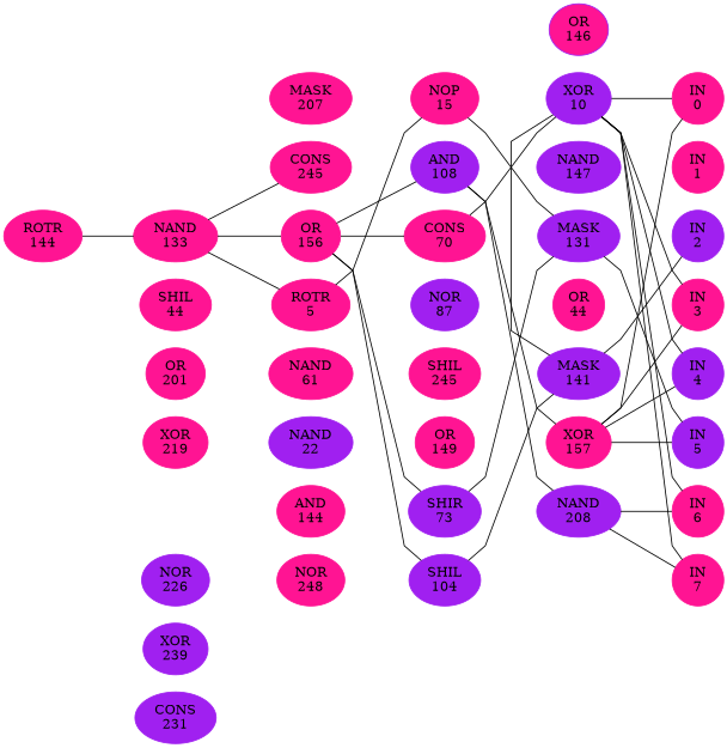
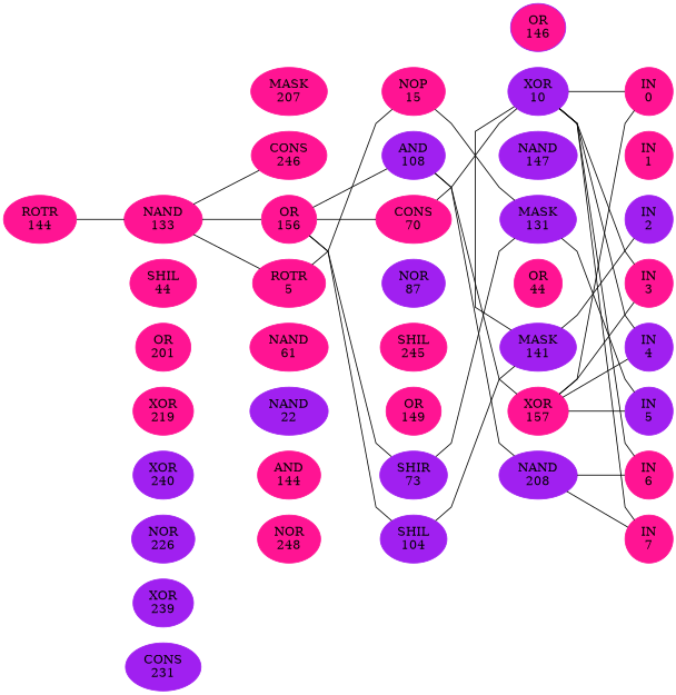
  graph {
    ordering=out
    rankdir=LR
    ranksep=0.75
    splines=polyline
    node [color=deeppink style=filled]
    edge [style=invis]
    n1 [label="IN\n0"]
    n2 [label="IN\n1"]
    n3 [color=purple label="IN\n2"]
    n4 [label="IN\n3"]
    n5 [color=purple label="IN\n4"]
    n6 [color=purple label="IN\n5"]
    n7 [label="IN\n6"]
    n8 [label="IN\n7"]
    n9 [color=purple label="MASK\n131"]
    n10 [label="OR\n44"]
    n11 [color=purple label="MASK\n141"]
    n12 [label="XOR\n157"]
    n13 [color=purple fillcolor=deeppink label="OR\n146"]
    n14 [color=purple label="XOR\n10"]
    n15 [color=purple label="NAND\n147"]
    n16 [color=purple label="NAND\n208"]
    n17 [label="NOP\n15"]
    n18 [color=purple label="AND\n108"]
    n19 [label="CONS\n70"]
    n20 [color=purple label="NOR\n87"]
    n21 [label="SHIL\n245"]
    n22 [label="OR\n149"]
    n23 [color=purple label="SHIR\n73"]
    n24 [color=purple label="SHIL\n104"]
    n25 [label="MASK\n207"]
-   n26 [label="CONS\n245"]
+   n26 [label="CONS\n246"]
    n27 [label="OR\n156"]
    n28 [label="ROTR\n5"]
    n29 [label="NAND\n61"]
    n30 [color=purple label="NAND\n22"]
    n31 [label="AND\n144"]
    n32 [label="NOR\n248"]
    n33 [label="NAND\n133"]
    n34 [label="SHIL\n44"]
    n35 [label="OR\n201"]
    n36 [label="XOR\n219"]
+   n37 [color=purple label="XOR\n240"]
    n38 [color=purple label="NOR\n226"]
    n39 [color=purple label="XOR\n239"]
    n40 [color=purple label="CONS\n231"]
    n41 [label="ROTR\n144"]
    subgraph sub_1 {
      rank=same
      n1
      n2
      n3
      n4
      n5
      n6
      n7
      n8
    }
    subgraph sub_2 {
      rank=same
      n9
      n10
      n11
      n12
      n13
      n14
      n15
      n16
    }
    subgraph sub_3 {
      rank=same
      n17
      n18
      n19
      n20
      n21
      n22
      n23
      n24
    }
    subgraph sub_4 {
      rank=same
      n25
      n26
      n27
      n28
      n29
      n30
      n31
      n32
    }
    subgraph sub_5 {
      rank=same
      n33
      n34
      n35
      n36
+     n37
      n38
      n39
      n40
    }
    subgraph sub_6 {
      rank=same
      n41
    }
    n1 -- n2
    n2 -- n3
    n3 -- n4
    n4 -- n5
    n5 -- n6
    n6 -- n7
    n7 -- n8
    n9 -- n6 [style=solid]
    n9 -- n10
    n10 -- n11
    n11 -- n3 [style=solid]
    n11 -- n12
    n12 -- n1 [style=solid]
    n12 -- n4 [style=solid]
    n12 -- n5 [style=solid]
    n12 -- n6 [style=solid]
    n12 -- n13
    n13 -- n14
    n14 -- n1 [style=solid]
    n14 -- n4 [style=solid]
    n14 -- n5 [style=solid]
    n14 -- n7 [style=solid]
    n14 -- n8 [style=solid]
    n14 -- n11 [style=solid]
    n14 -- n15
    n15 -- n16
    n16 -- n7 [style=solid]
    n16 -- n8 [style=solid]
    n17 -- n9 [style=solid]
    n17 -- n18
    n18 -- n12 [style=solid]
    n18 -- n16 [style=solid]
    n18 -- n19
    n19 -- n14 [style=solid]
    n19 -- n20
    n20 -- n21
    n21 -- n22
    n22 -- n23
    n23 -- n9 [style=solid]
    n23 -- n24
    n24 -- n11 [style=solid]
    n25 -- n26
    n26 -- n27
    n27 -- n18 [style=solid]
    n27 -- n19 [style=solid]
    n27 -- n23 [style=solid]
    n27 -- n24 [style=solid]
    n27 -- n28
    n28 -- n17 [style=solid]
    n28 -- n29
    n29 -- n30
    n30 -- n31
    n31 -- n32
    n33 -- n26 [style=solid]
    n33 -- n27 [style=solid]
    n33 -- n28 [style=solid]
    n33 -- n34
    n34 -- n35
    n35 -- n36
+   n36 -- n37
+   n37 -- n38
    n38 -- n39
    n39 -- n40
    n41 -- n33 [style=solid]
    n41 -- n41
  }
